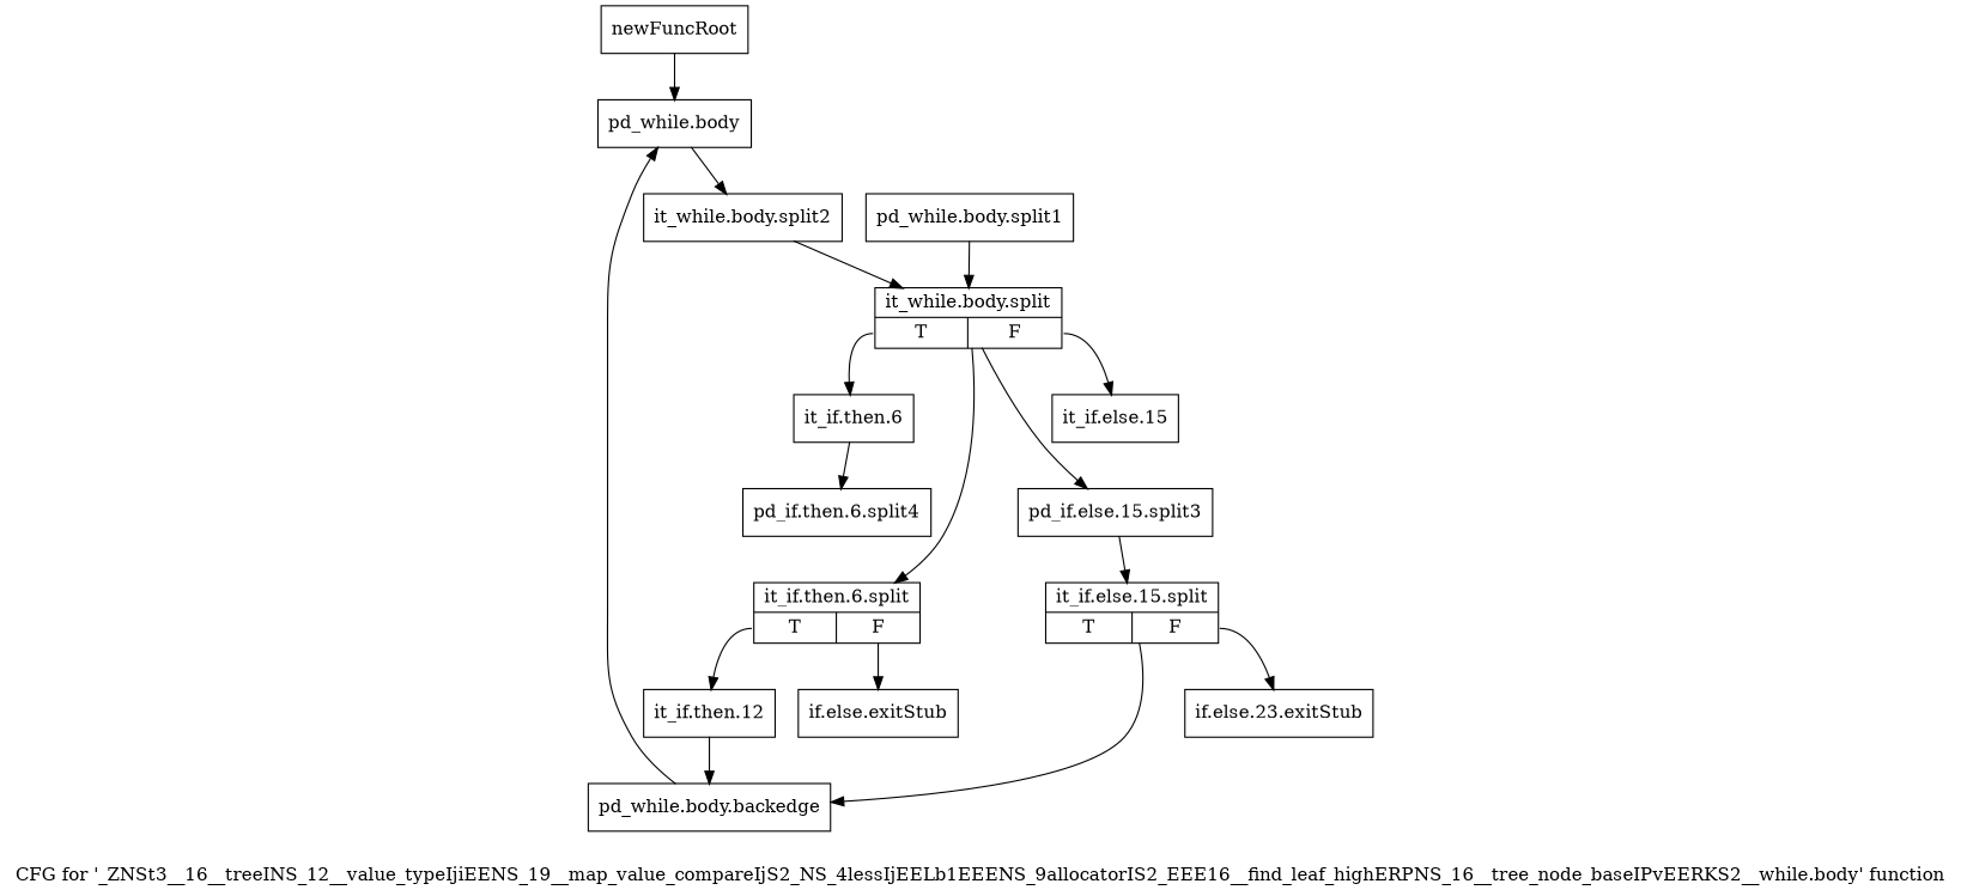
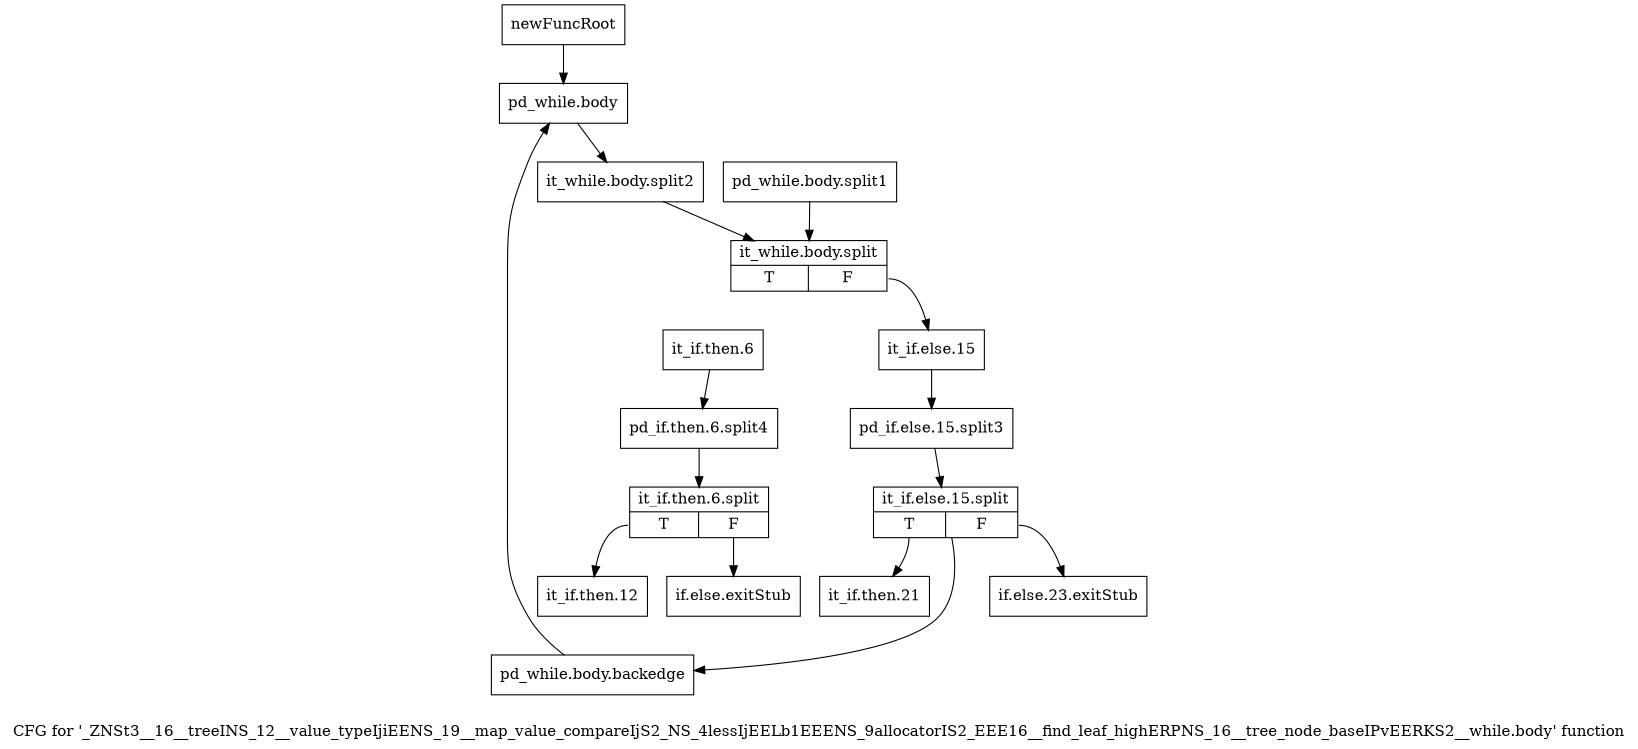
  digraph {
    label="CFG for '_ZNSt3__16__treeINS_12__value_typeIjiEENS_19__map_value_compareIjS2_NS_4lessIjEELb1EEENS_9allocatorIS2_EEE16__find_leaf_highERPNS_16__tree_node_baseIPvEERKS2__while.body' function"
    node [shape=record]
    n1 [label="{newFuncRoot}"]
    n2 [label="{pd_while.body}"]
    n3 [label="{it_while.body.split2}"]
    n4 [label="{it_while.body.split|{<s0>T|<s1>F}}"]
    n5 [label="{if.else.23.exitStub}"]
    n6 [label="{if.else.exitStub}"]
    n7 [label="{pd_while.body.split1}"]
    n8 [label="{it_if.then.6}"]
    n9 [label="{it_if.else.15}"]
    n10 [label="{pd_if.then.6.split4}"]
    n11 [label="{pd_if.else.15.split3}"]
    n12 [label="{it_if.then.6.split|{<s0>T|<s1>F}}"]
    n13 [label="{it_if.else.15.split|{<s0>T|<s1>F}}"]
+   n14 [label="{it_if.then.21}"]
    n15 [label="{pd_while.body.backedge}"]
    n16 [label="{it_if.then.12}"]
    n1 -> n2
    n2 -> n3
    n3 -> n4
-   n4 -> n8 [tailport=s0]
    n4 -> n9 [tailport=s1]
    n7 -> n4
    n8 -> n10
-   n4 -> n11
-   n4 -> n12
+   n9 -> n11
+   n10 -> n12
    n11 -> n13
    n12 -> n6 [tailport=s1]
    n12 -> n16 [tailport=s0]
    n13 -> n5 [tailport=s1]
+   n13 -> n14 [tailport=s0]
    n13 -> n15
    n15 -> n2
-   n16 -> n15
  }
